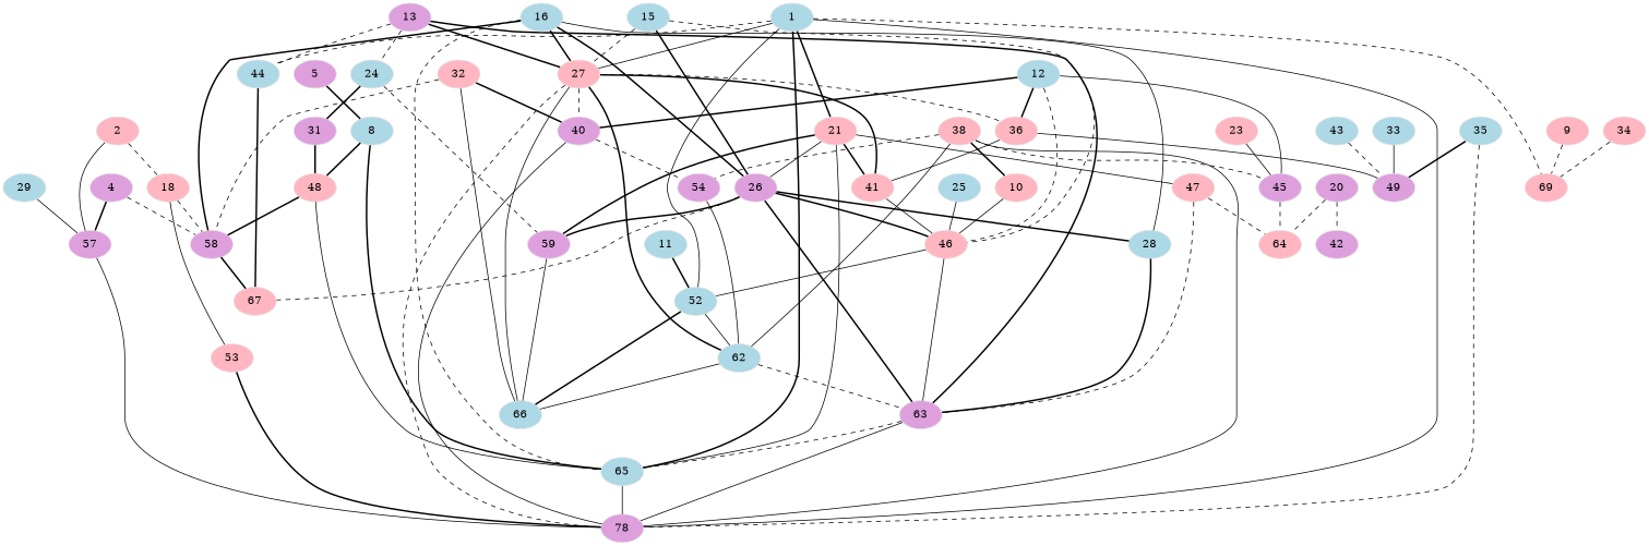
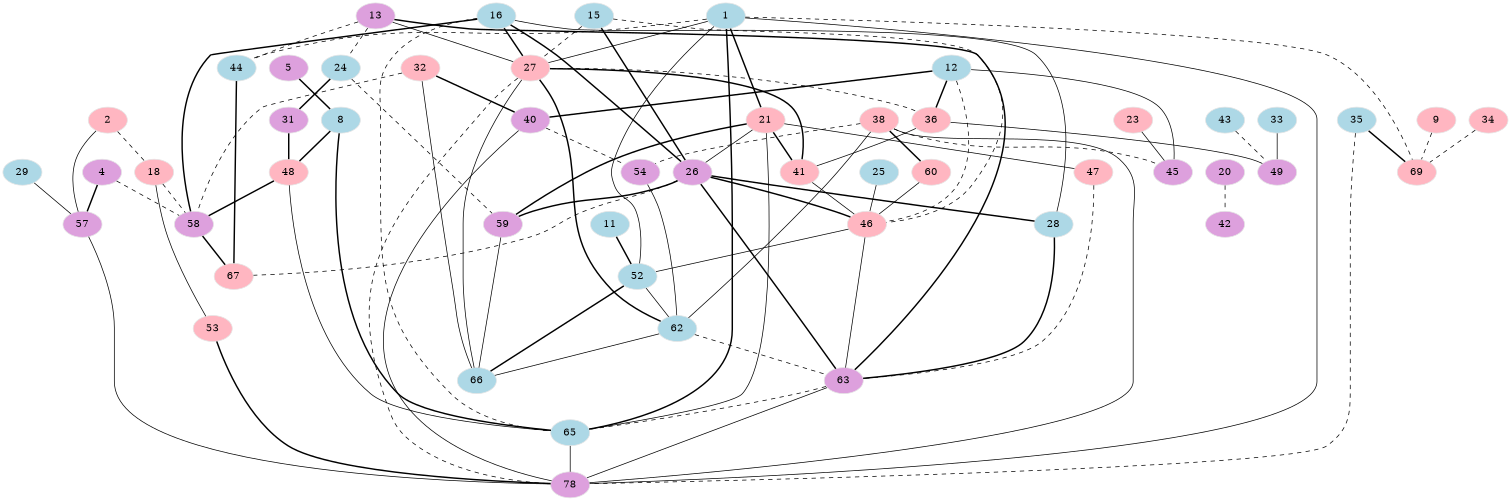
  graph {
    node [color=gray90 fillcolor=lightpink style=filled]
    edge [style=solid weight=1.0]
    2
    18
    57 [fillcolor=plum]
    58 [fillcolor=plum]
    53
    n6 [fillcolor=plum label=78]
    4 [fillcolor=plum]
    67
    5 [fillcolor=plum]
    8 [fillcolor=lightblue]
    65 [fillcolor=lightblue]
    48
    n13 [fillcolor=lightblue label=1]
    21
    27
    44 [fillcolor=lightblue]
    52 [fillcolor=lightblue]
    69
    26 [fillcolor=plum]
    41
    47
    59 [fillcolor=plum]
    36
    40 [fillcolor=plum]
    62 [fillcolor=lightblue]
    66 [fillcolor=lightblue]
    9
-   10
+   10 [label=60]
    46
    63 [fillcolor=plum]
    11 [fillcolor=lightblue]
    12 [fillcolor=lightblue]
    45 [fillcolor=plum]
    49 [fillcolor=plum]
    54 [fillcolor=plum]
-   64
    13 [fillcolor=plum]
    24 [fillcolor=lightblue]
    31 [fillcolor=plum]
    15 [fillcolor=lightblue]
    28 [fillcolor=lightblue]
    16 [fillcolor=lightblue]
    20 [fillcolor=plum]
    42 [fillcolor=plum]
    23
    25 [fillcolor=lightblue]
    29 [fillcolor=lightblue]
    32
    33 [fillcolor=lightblue]
    34
    35 [fillcolor=lightblue]
    38
    43 [fillcolor=lightblue]
    2 -- 18 [style=dashed]
    2 -- 57
    18 -- 58 [style=dashed]
    18 -- 53
    57 -- n6
    58 -- 67 [style=bold]
    53 -- n6 [style=bold]
    4 -- 57 [style=bold]
    4 -- 58 [style=dashed]
    5 -- 8 [style=bold]
    8 -- 65 [style=bold]
    8 -- 48 [style=bold]
    65 -- n6
    48 -- 58 [style=bold]
    48 -- 65
    n13 -- n6
    n13 -- 65 [style=bold]
    n13 -- 21 [style=bold]
    n13 -- 27
    n13 -- 44 [style=dashed]
    n13 -- 52
    n13 -- 69 [style=dashed]
    21 -- 65
    21 -- 26
    21 -- 41 [style=bold]
    21 -- 47
    21 -- 59 [style=bold]
    27 -- n6 [style=dashed]
    27 -- 41 [style=bold]
    27 -- 36 [style=dashed]
-   27 -- 40 [style=dashed weight=2.0]
    27 -- 62 [style=bold]
    27 -- 66 [weight=2.0]
    44 -- 67 [style=bold]
    52 -- 62
    52 -- 66 [style=bold]
    26 -- 67 [style=dashed]
    26 -- 59 [style=bold]
    26 -- 46 [style=bold]
    26 -- 63 [style=bold]
    26 -- 28 [style=bold]
    41 -- 46
    47 -- 63 [style=dashed]
-   47 -- 64 [style=dashed]
    59 -- 66
    36 -- 41
    36 -- 49
    40 -- n6
    40 -- 54 [style=dashed]
    62 -- 66
    62 -- 63 [style=dashed]
    9 -- 69 [style=dashed]
    10 -- 46
    46 -- 52
    46 -- 63
    63 -- n6
    63 -- 65 [style=dashed]
    11 -- 52 [style=bold]
    12 -- 36 [style=bold]
    12 -- 40 [style=bold]
    12 -- 46 [style=dashed]
    12 -- 45
-   45 -- 64 [style=dashed]
    54 -- 62
-   13 -- 27 [style=bold]
+   13 -- 27
    13 -- 44 [style=dashed]
    13 -- 63 [style=bold]
    13 -- 24 [style=dashed]
    24 -- 59 [style=dashed]
    24 -- 31 [style=bold]
    31 -- 48 [style=bold]
    15 -- 27 [style=dashed weight=2.0]
    15 -- 26 [style=bold]
    15 -- 46 [style=dashed]
    28 -- 63 [style=bold]
    16 -- 58 [style=bold weight=2.0]
    16 -- 65 [style=dashed]
    16 -- 27 [style=bold]
    16 -- 26 [style=bold]
    16 -- 28
-   20 -- 64 [style=dashed]
    20 -- 42 [style=dashed]
    23 -- 45
    25 -- 46
    29 -- 57
    32 -- 58 [style=dashed]
    32 -- 40 [style=bold]
    32 -- 66
    33 -- 49
    34 -- 69 [style=dashed]
    35 -- n6 [style=dashed]
-   35 -- 49 [style=bold]
+   35 -- 69 [style=bold]
    38 -- n6
    38 -- 62
    38 -- 10 [style=bold]
    38 -- 45 [style=dashed]
    38 -- 54 [style=dashed]
    43 -- 49 [style=dashed]
  }
